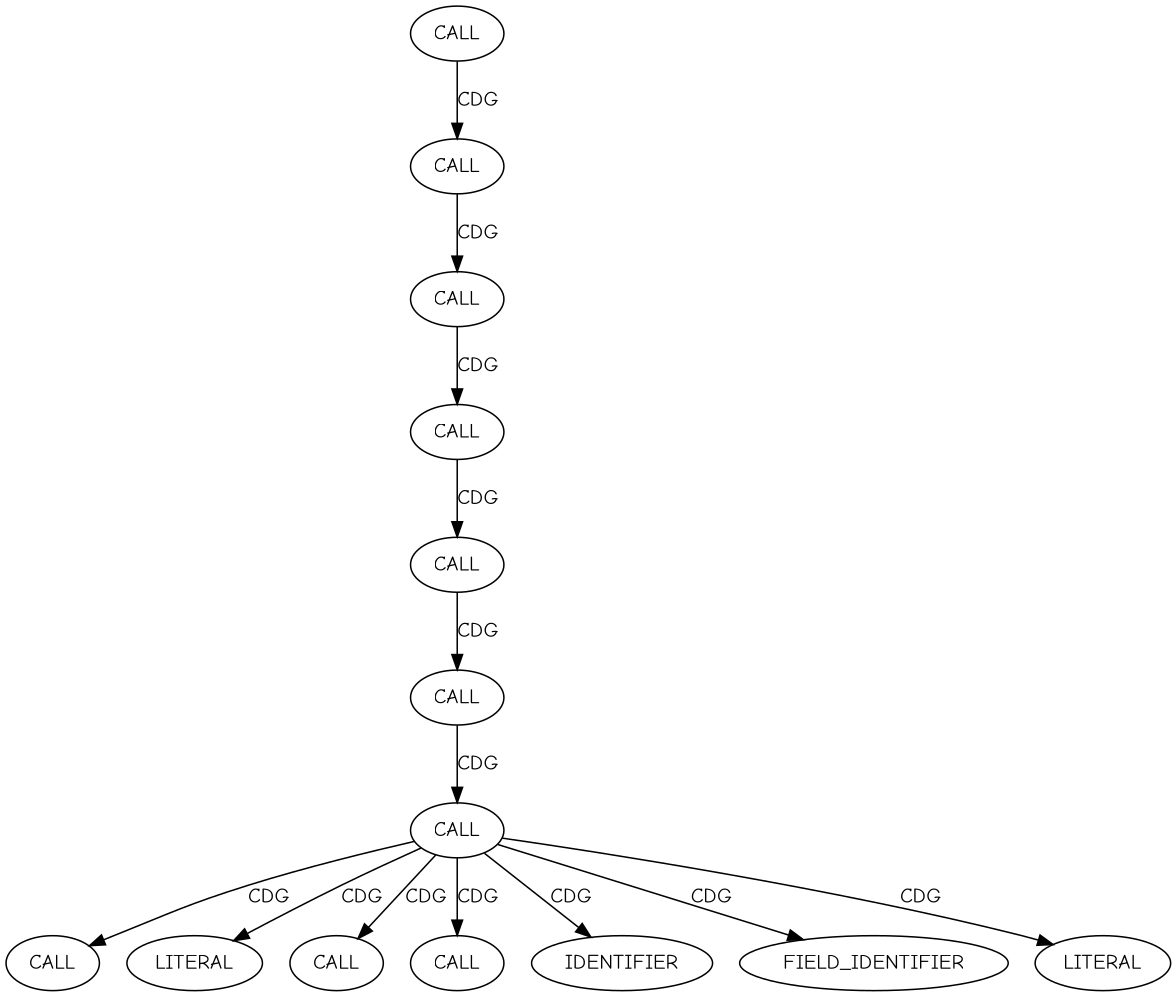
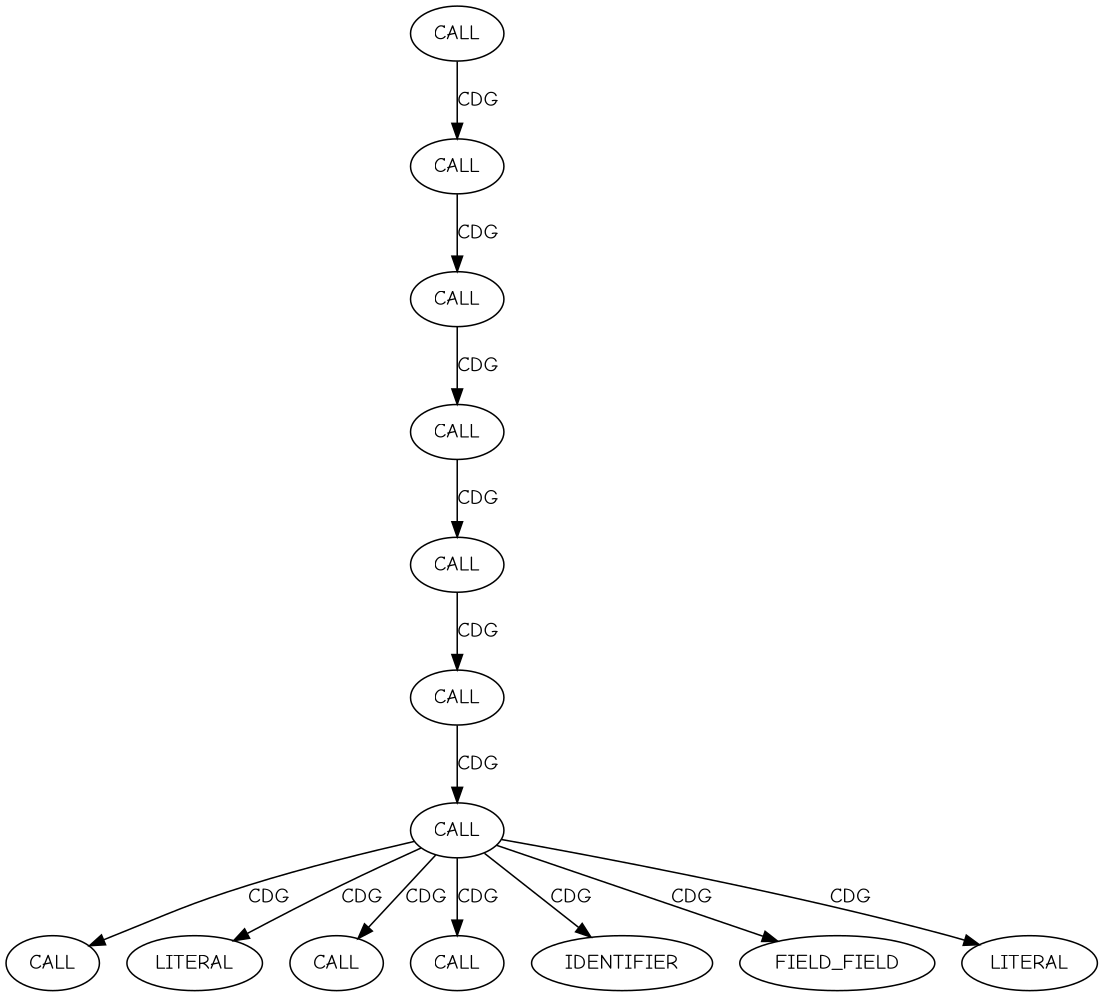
  strict digraph {
    fontname="Comic Neue"
    node [ARGUMENT_INDEX=-1 COLUMN_NUMBER=6 DISPATCH_TYPE=STATIC_DISPATCH LINE_NUMBER=545 NAME="<operator>.greaterThan" ORDER=1 TYPE_FULL_NAME="<empty>" filename="file_code_old-a282a2f-decode_preamble-545.c" fontname="Comic Neue"]
    edge [fontname="Comic Neue"]
    n1 [CODE="desc->fd_lens[1] > CEPH_MSG_MAX_FRONT_LEN" LINE_NUMBER=536 METHOD_FULL_NAME="<operator>.greaterThan" label=CALL]
    n2 [CODE="desc->fd_lens[2] > CEPH_MSG_MAX_MIDDLE_LEN" LINE_NUMBER=540 METHOD_FULL_NAME="<operator>.greaterThan" label=CALL]
    n3 [CODE="desc->fd_lens[3] > CEPH_MSG_MAX_DATA_LEN" LINE_NUMBER=544 METHOD_FULL_NAME="<operator>.greaterThan" label=CALL]
    n4 [CODE="pr_err(\"data segment too big %d\\n\", desc->fd_lens[3])" COLUMN_NUMBER=3 METHOD_FULL_NAME=pr_err NAME=pr_err label=CALL]
    n5 [ARGUMENT_INDEX=1 CODE="\"data segment too big %d\\n\"" COLUMN_NUMBER=10 TYPE_FULL_NAME=char label=LITERAL DISPATCH_TYPE="" NAME=""]
    n6 [ARGUMENT_INDEX=2 CODE="desc->fd_lens[3]" COLUMN_NUMBER=39 METHOD_FULL_NAME="<operator>.indirectIndexAccess" NAME="<operator>.indirectIndexAccess" ORDER=2 label=CALL]
    n7 [ARGUMENT_INDEX=1 CODE="desc->fd_lens" COLUMN_NUMBER=39 METHOD_FULL_NAME="<operator>.indirectFieldAccess" NAME="<operator>.indirectFieldAccess" label=CALL]
    n8 [ARGUMENT_INDEX=1 CODE=desc COLUMN_NUMBER=39 NAME=desc TYPE_FULL_NAME="ceph_frame_desc*" label=IDENTIFIER DISPATCH_TYPE=""]
-   n9 [ARGUMENT_INDEX=2 CANONICAL_NAME=fd_lens CODE=fd_lens COLUMN_NUMBER=39 ORDER=2 label=FIELD_IDENTIFIER DISPATCH_TYPE="" NAME="" TYPE_FULL_NAME=""]
+   n9 [ARGUMENT_INDEX=2 CANONICAL_NAME=fd_lens CODE=fd_lens COLUMN_NUMBER=39 ORDER=2 label=FIELD_FIELD DISPATCH_TYPE="" NAME="" TYPE_FULL_NAME=""]
    n10 [ARGUMENT_INDEX=2 CODE=3 COLUMN_NUMBER=53 ORDER=2 TYPE_FULL_NAME=int label=LITERAL DISPATCH_TYPE="" NAME=""]
    n11 [CODE="desc->fd_seg_cnt < 1 ||\n	    desc->fd_seg_cnt > CEPH_FRAME_MAX_SEGMENT_COUNT" LINE_NUMBER=513 METHOD_FULL_NAME="<operator>.logicalOr" NAME="<operator>.logicalOr" label=CALL]
    n12 [CODE="!desc->fd_lens[desc->fd_seg_cnt - 1]" LINE_NUMBER=527 METHOD_FULL_NAME="<operator>.logicalNot" NAME="<operator>.logicalNot" label=CALL]
    n13 [CODE="desc->fd_lens[0] > CEPH_MSG_MAX_CONTROL_LEN" LINE_NUMBER=532 METHOD_FULL_NAME="<operator>.greaterThan" label=CALL]
    n14 [CODE="crc != expected_crc" LINE_NUMBER=503 METHOD_FULL_NAME="<operator>.notEquals" NAME="<operator>.notEquals" label=CALL]
    n1 -> n2 [label=CDG]
    n2 -> n3 [label=CDG]
    n3 -> n4 [label=CDG]
    n3 -> n5 [label=CDG]
    n3 -> n6 [label=CDG]
    n3 -> n7 [label=CDG]
    n3 -> n8 [label=CDG]
    n3 -> n9 [label=CDG]
    n3 -> n10 [label=CDG]
    n11 -> n12 [label=CDG]
    n12 -> n13 [label=CDG]
    n13 -> n1 [label=CDG]
    n14 -> n11 [label=CDG]
  }
